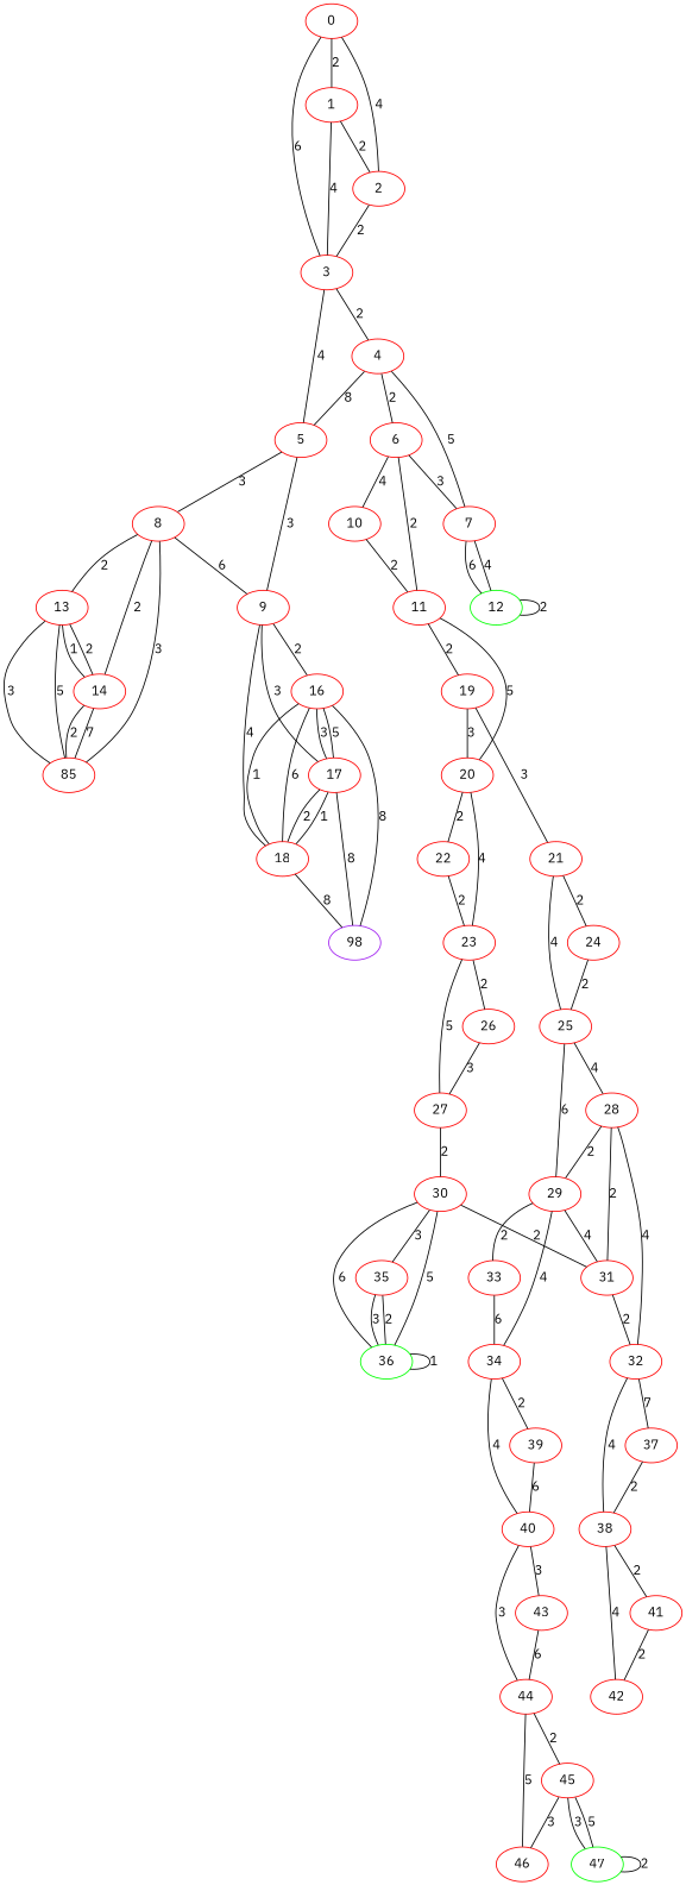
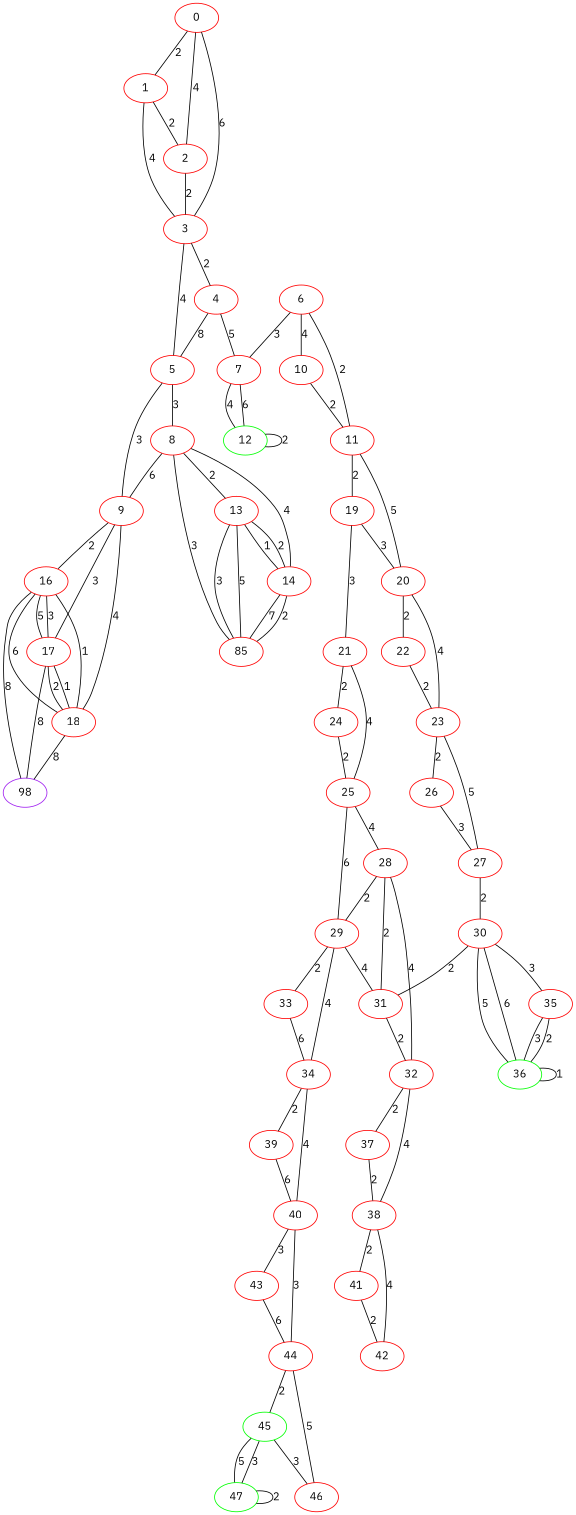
  graph {
    fontname="IBM Plex Sans"
    node [color=red fontname="IBM Plex Sans" weight=1]
    edge [fontname="IBM Plex Sans"]
    0
    1
    2
    3
    4
    5
    6
    7
    8
    9
    10
    11
    12 [color=green weight=2]
    13
    14
    n16 [label=85]
    16
    17
    18
    19
    20
    n22 [color=purple label=98 weight=4]
    21
    24
    25
    22
    23
    26
    27
    28
    29
    30
    31
    32
    33
    34
    35
    36 [color=green weight=2]
    37
    38
    39
    40
    41
    42
    43
    44
-   45
+   45 [color=green]
    46
    47 [color=green weight=2]
    0 -- 1 [label=2]
    0 -- 2 [label=4]
    0 -- 3 [label=6]
    1 -- 2 [label=2]
    1 -- 3 [label=4]
    2 -- 3 [label=2]
    3 -- 4 [label=2]
    3 -- 5 [label=4]
    4 -- 5 [label=8]
-   4 -- 6 [label=2]
    4 -- 7 [label=5]
    5 -- 8 [label=3]
    5 -- 9 [label=3]
    6 -- 7 [label=3]
    6 -- 10 [label=4]
    6 -- 11 [label=2]
    7 -- 12 [label=4]
    7 -- 12 [label=6]
    8 -- 9 [label=6]
    8 -- 13 [label=2]
-   8 -- 14 [label=2]
+   8 -- 14 [label=4]
    8 -- n16 [label=3]
    9 -- 16 [label=2]
    9 -- 17 [label=3]
    9 -- 18 [label=4]
    10 -- 11 [label=2]
    11 -- 19 [label=2]
    11 -- 20 [label=5]
    12 -- 12 [label=2]
    13 -- 14 [label=1]
    13 -- 14 [label=2]
    13 -- n16 [label=3]
    13 -- n16 [label=5]
    14 -- n16 [label=2]
    14 -- n16 [label=7]
    16 -- 17 [label=3]
    16 -- 17 [label=5]
    16 -- 18 [label=1]
    16 -- 18 [label=6]
    16 -- n22 [label=8]
    17 -- 18 [label=2]
    17 -- 18 [label=1]
    17 -- n22 [label=8]
    18 -- n22 [label=8]
    19 -- 20 [label=3]
    19 -- 21 [label=3]
    20 -- 22 [label=2]
    20 -- 23 [label=4]
    21 -- 24 [label=2]
    21 -- 25 [label=4]
    24 -- 25 [label=2]
    25 -- 28 [label=4]
    25 -- 29 [label=6]
    22 -- 23 [label=2]
    23 -- 26 [label=2]
    23 -- 27 [label=5]
    26 -- 27 [label=3]
    27 -- 30 [label=2]
    28 -- 29 [label=2]
    28 -- 31 [label=2]
    28 -- 32 [label=4]
    29 -- 31 [label=4]
    29 -- 33 [label=2]
    29 -- 34 [label=4]
    30 -- 31 [label=2]
    30 -- 35 [label=3]
    30 -- 36 [label=5]
    30 -- 36 [label=6]
    31 -- 32 [label=2]
-   32 -- 37 [label=7]
+   32 -- 37 [label=2]
    32 -- 38 [label=4]
    33 -- 34 [label=6]
    34 -- 39 [label=2]
    34 -- 40 [label=4]
    35 -- 36 [label=2]
    35 -- 36 [label=3]
    36 -- 36 [label=1]
    37 -- 38 [label=2]
    38 -- 41 [label=2]
    38 -- 42 [label=4]
    39 -- 40 [label=6]
    40 -- 43 [label=3]
    40 -- 44 [label=3]
    41 -- 42 [label=2]
    43 -- 44 [label=6]
    44 -- 45 [label=2]
    44 -- 46 [label=5]
    45 -- 46 [label=3]
    45 -- 47 [label=3]
    45 -- 47 [label=5]
    47 -- 47 [label=2]
  }
